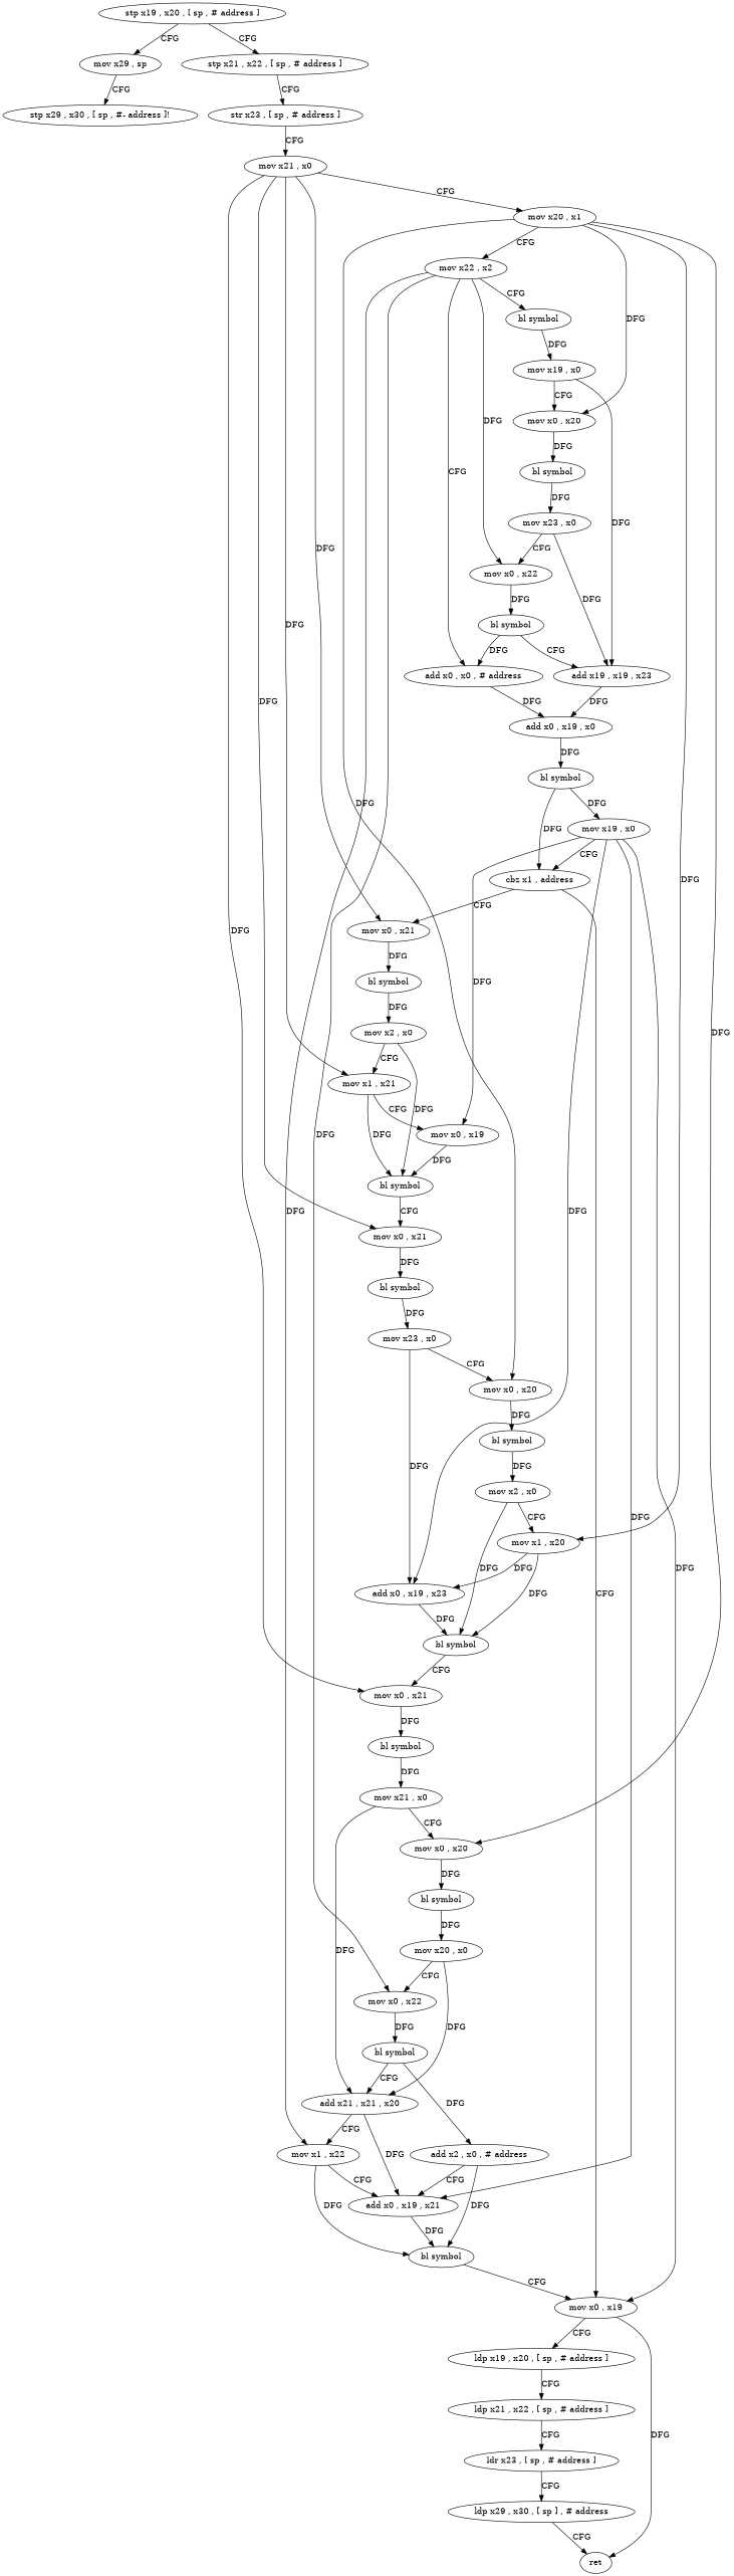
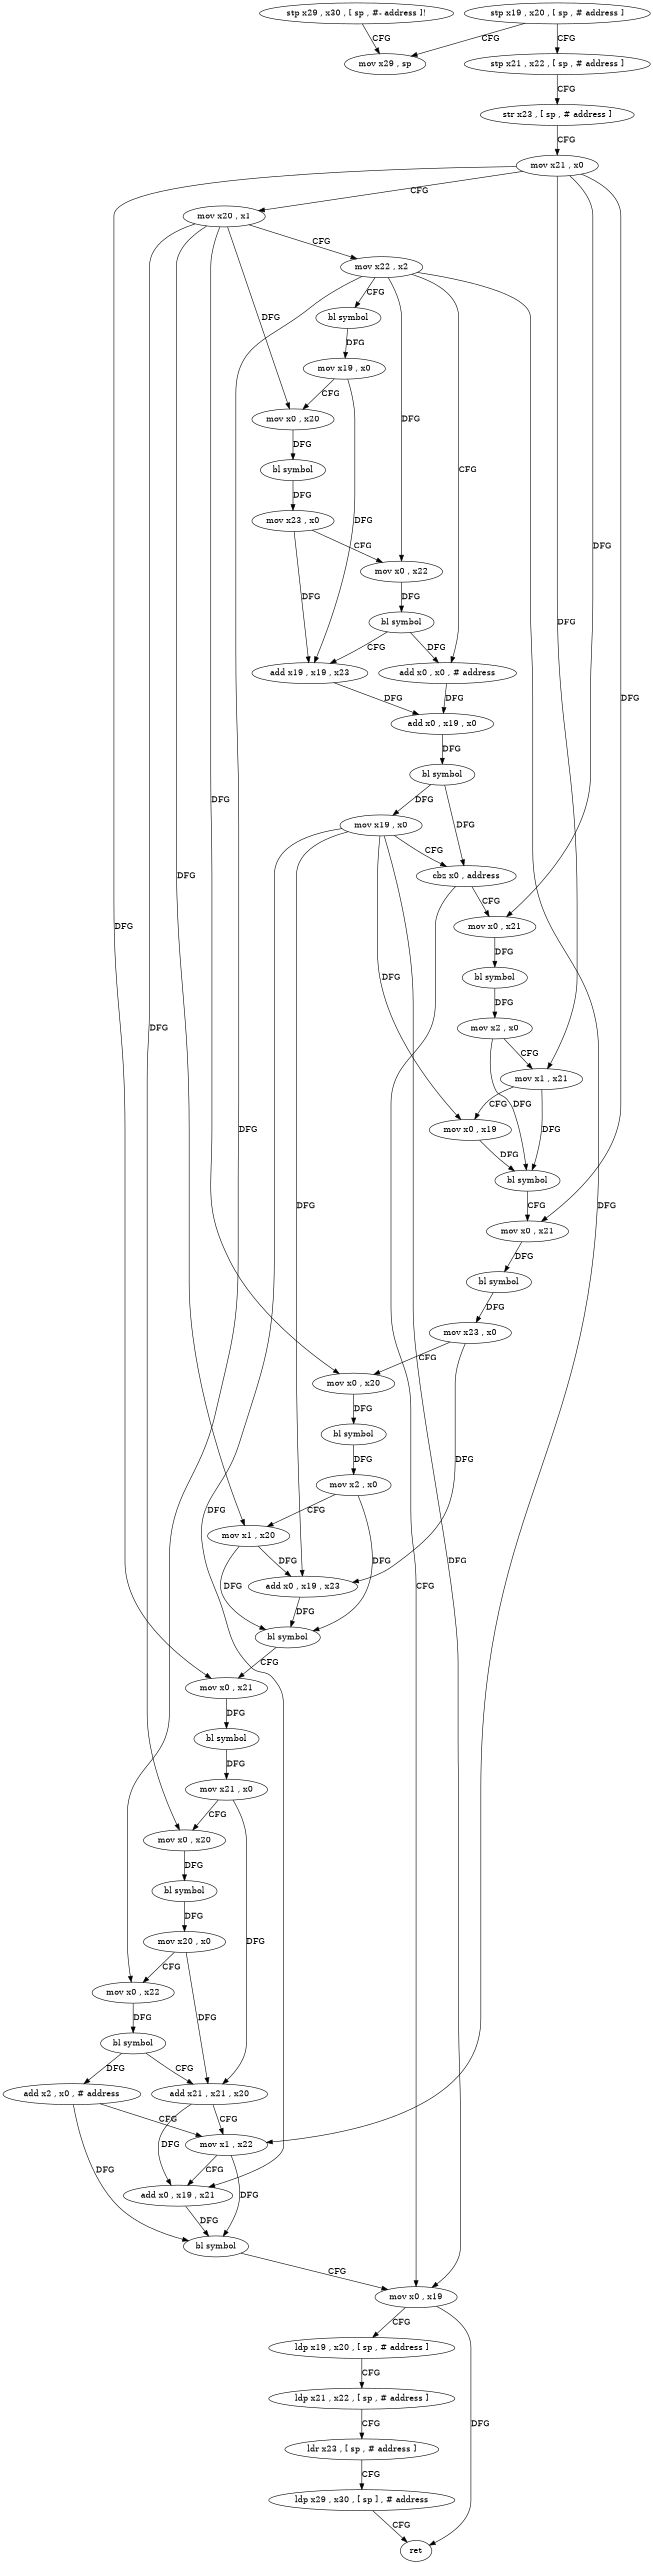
  digraph {
    n1 [label="stp x29 , x30 , [ sp , #- address ]!"]
    n2 [label="mov x29 , sp"]
    n3 [label="stp x19 , x20 , [ sp , # address ]"]
    n4 [label="stp x21 , x22 , [ sp , # address ]"]
    n5 [label="str x23 , [ sp , # address ]"]
    n6 [label="mov x21 , x0"]
    n7 [label="mov x20 , x1"]
    n8 [label="mov x0 , x21"]
    n9 [label="mov x1 , x21"]
    n10 [label="mov x0 , x21"]
    n11 [label="mov x0 , x21"]
    n12 [label="mov x22 , x2"]
    n13 [label="mov x0 , x20"]
    n14 [label="mov x0 , x20"]
    n15 [label="mov x1 , x20"]
    n16 [label="mov x0 , x20"]
    n17 [label="bl symbol"]
    n18 [label="mov x0 , x19"]
    n19 [label="bl symbol"]
    n20 [label="bl symbol"]
    n21 [label="bl symbol"]
    n22 [label="bl symbol"]
    n23 [label="mov x0 , x22"]
    n24 [label="mov x0 , x22"]
    n25 [label="mov x1 , x22"]
    n26 [label="add x0 , x0 , # address"]
    n27 [label="bl symbol"]
    n28 [label="bl symbol"]
    n29 [label="add x0 , x19 , x23"]
    n30 [label="bl symbol"]
    n31 [label="bl symbol"]
    n32 [label="mov x19 , x0"]
    n33 [label="bl symbol"]
    n34 [label="bl symbol"]
    n35 [label="add x0 , x19 , x21"]
    n36 [label="bl symbol"]
    n37 [label="add x19 , x19 , x23"]
    n38 [label="add x0 , x19 , x0"]
    n39 [label="mov x23 , x0"]
    n40 [label="bl symbol"]
    n41 [label="mov x19 , x0"]
-   n42 [label="cbz x1 , address"]
+   n42 [label="cbz x0 , address"]
    n43 [label="mov x0 , x19"]
    n44 [label="ldp x19 , x20 , [ sp , # address ]"]
    n45 [label=ret]
    n46 [label="ldp x21 , x22 , [ sp , # address ]"]
    n47 [label="mov x2 , x0"]
    n48 [label="ldr x23 , [ sp , # address ]"]
    n49 [label="ldp x29 , x30 , [ sp ] , # address"]
    n50 [label="mov x23 , x0"]
    n51 [label="mov x2 , x0"]
    n52 [label="mov x21 , x0"]
    n53 [label="add x21 , x21 , x20"]
    n54 [label="mov x20 , x0"]
    n55 [label="add x2 , x0 , # address"]
-   n2 -> n1 [label=CFG]
+   n1 -> n2 [label=CFG]
    n3 -> n2 [label=CFG]
    n3 -> n4 [label=CFG]
    n4 -> n5 [label=CFG]
    n5 -> n6 [label=CFG]
    n6 -> n7 [label=CFG]
    n6 -> n8 [label=DFG]
    n6 -> n9 [label=DFG]
    n6 -> n10 [label=DFG]
    n6 -> n11 [label=DFG]
    n7 -> n12 [label=CFG]
    n7 -> n13 [label=DFG]
    n7 -> n14 [label=DFG]
    n7 -> n15 [label=DFG]
    n7 -> n16 [label=DFG]
    n8 -> n17 [label=DFG]
    n9 -> n18 [label=CFG]
    n9 -> n19 [label=DFG]
    n10 -> n20 [label=DFG]
    n11 -> n21 [label=DFG]
    n12 -> n22 [label=CFG]
    n12 -> n23 [label=DFG]
    n12 -> n24 [label=DFG]
    n12 -> n25 [label=DFG]
    n12 -> n26 [label=CFG]
    n13 -> n27 [label=DFG]
    n14 -> n28 [label=DFG]
    n15 -> n29 [label=DFG]
    n15 -> n30 [label=DFG]
    n16 -> n31 [label=DFG]
    n17 -> n47 [label=DFG]
    n18 -> n19 [label=DFG]
    n19 -> n10 [label=CFG]
    n20 -> n50 [label=DFG]
    n21 -> n52 [label=DFG]
    n22 -> n32 [label=DFG]
    n23 -> n33 [label=DFG]
    n24 -> n34 [label=DFG]
    n25 -> n35 [label=CFG]
    n25 -> n36 [label=DFG]
    n26 -> n38 [label=DFG]
    n27 -> n39 [label=DFG]
    n28 -> n51 [label=DFG]
    n29 -> n30 [label=DFG]
    n30 -> n11 [label=CFG]
    n31 -> n54 [label=DFG]
    n32 -> n13 [label=CFG]
    n32 -> n37 [label=DFG]
    n33 -> n26 [label=DFG]
    n33 -> n37 [label=CFG]
    n34 -> n53 [label=CFG]
    n34 -> n55 [label=DFG]
    n35 -> n36 [label=DFG]
    n36 -> n43 [label=CFG]
    n37 -> n38 [label=DFG]
    n38 -> n40 [label=DFG]
    n39 -> n23 [label=CFG]
    n39 -> n37 [label=DFG]
    n40 -> n41 [label=DFG]
    n40 -> n42 [label=DFG]
    n41 -> n18 [label=DFG]
    n41 -> n29 [label=DFG]
    n41 -> n35 [label=DFG]
    n41 -> n42 [label=CFG]
    n41 -> n43 [label=DFG]
    n42 -> n8 [label=CFG]
    n42 -> n43 [label=CFG]
    n43 -> n44 [label=CFG]
    n43 -> n45 [label=DFG]
    n44 -> n46 [label=CFG]
    n46 -> n48 [label=CFG]
    n47 -> n9 [label=CFG]
    n47 -> n19 [label=DFG]
    n48 -> n49 [label=CFG]
    n49 -> n45 [label=CFG]
    n50 -> n14 [label=CFG]
    n50 -> n29 [label=DFG]
    n51 -> n15 [label=CFG]
    n51 -> n30 [label=DFG]
    n52 -> n16 [label=CFG]
    n52 -> n53 [label=DFG]
    n53 -> n25 [label=CFG]
    n53 -> n35 [label=DFG]
    n54 -> n24 [label=CFG]
    n54 -> n53 [label=DFG]
-   n55 -> n35 [label=CFG]
+   n55 -> n25 [label=CFG]
    n55 -> n36 [label=DFG]
  }
